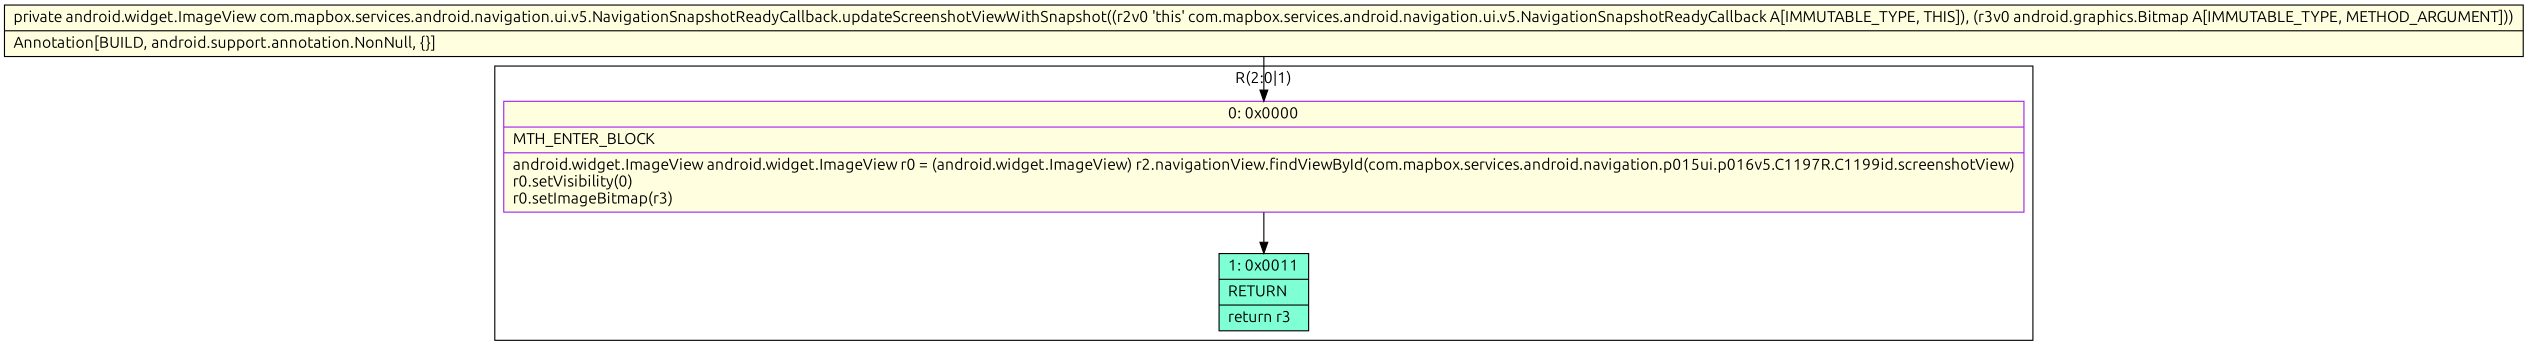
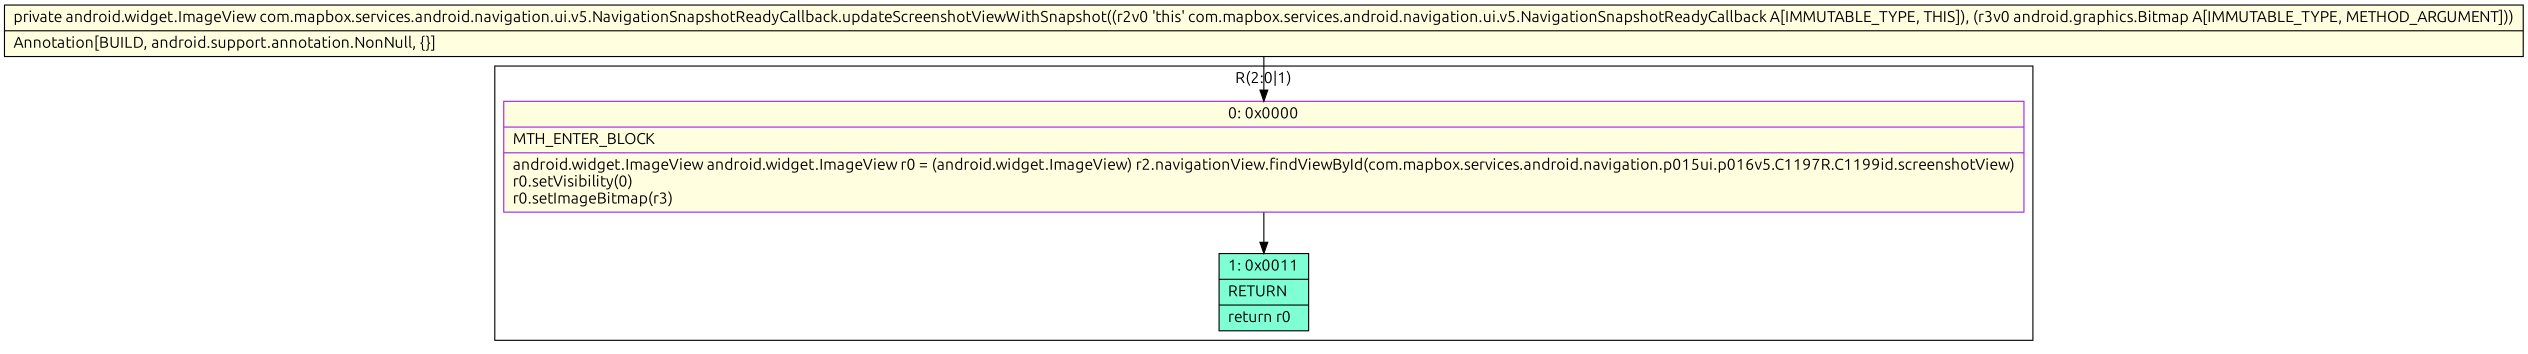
  digraph {
    fontname=Ubuntu
    node [color=black shape=record style=filled fillcolor=lightyellow fontname=Ubuntu]
    edge [fontname=Ubuntu]
    n1 [color=purple label="{0\:\ 0x0000|MTH_ENTER_BLOCK\l|android.widget.ImageView android.widget.ImageView r0 = (android.widget.ImageView) r2.navigationView.findViewById(com.mapbox.services.android.navigation.p015ui.p016v5.C1197R.C1199id.screenshotView)\lr0.setVisibility(0)\lr0.setImageBitmap(r3)\l}"]
-   n2 [label="{1\:\ 0x0011|RETURN\l|return r3\l}" fillcolor=aquamarine]
+   n2 [label="{1\:\ 0x0011|RETURN\l|return r0\l}" fillcolor=aquamarine]
    n3 [label="{private android.widget.ImageView com.mapbox.services.android.navigation.ui.v5.NavigationSnapshotReadyCallback.updateScreenshotViewWithSnapshot((r2v0 'this' com.mapbox.services.android.navigation.ui.v5.NavigationSnapshotReadyCallback A[IMMUTABLE_TYPE, THIS]), (r3v0 android.graphics.Bitmap A[IMMUTABLE_TYPE, METHOD_ARGUMENT]))  | Annotation[BUILD, android.support.annotation.NonNull, \{\}]\l}"]
    subgraph cluster_1 {
      label="R(2:0|1)"
      n1
      n2
    }
    n1 -> n2
    n3 -> n1
  }
